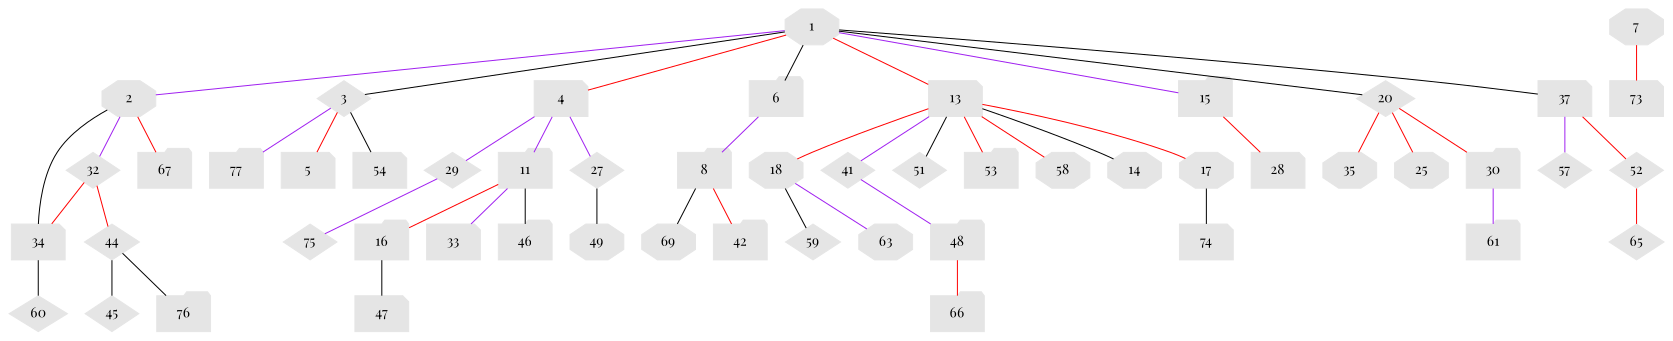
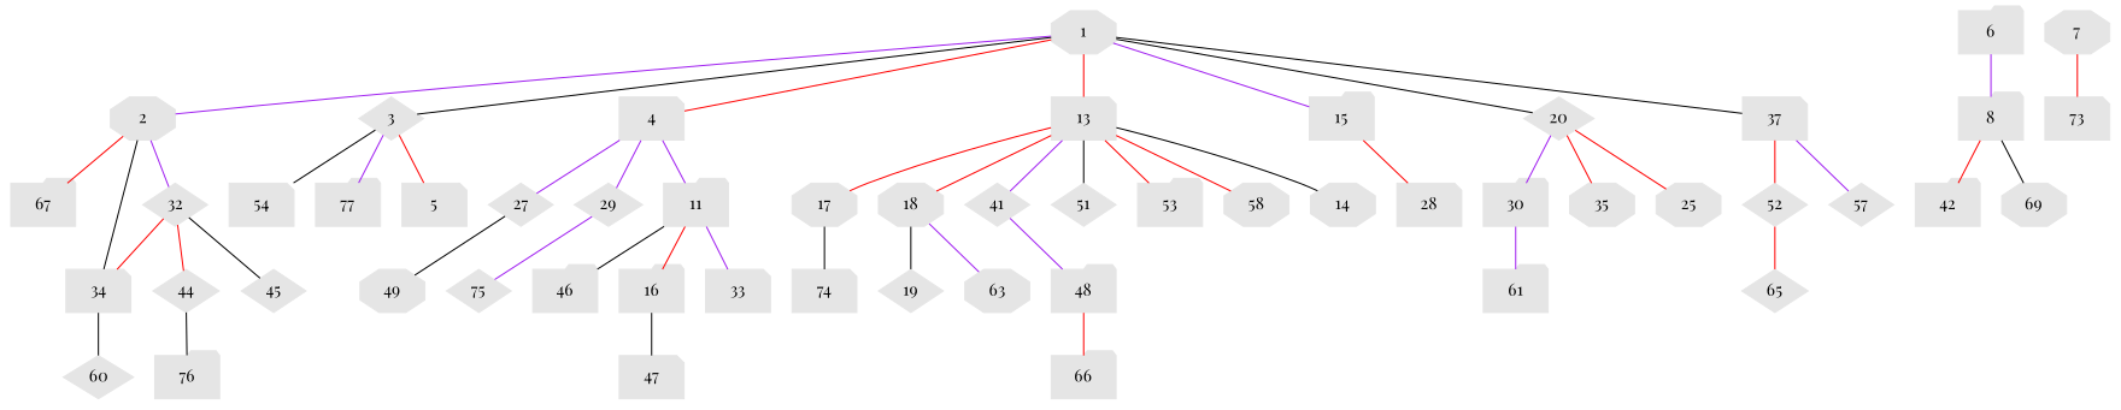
  graph {
    fontname="Playfair Display"
    node [color=gray90 fontname="Playfair Display" shape=diamond style=filled]
    edge [color=red fontname="Playfair Display"]
    1 [shape=octagon super="+12"]
    2 [shape=octagon super="+38"]
    3 [super="+39"]
    4 [shape=note super="+9"]
    6 [shape=folder super="+22"]
    13 [shape=note super="+40"]
    15 [shape=folder super="+21"]
    20
    37 [shape=note super="+43"]
    32 [super="+55"]
    67 [shape=folder]
    34 [shape=note]
    5 [shape=note]
    54 [shape=note]
    77 [shape=folder]
    11 [shape=folder]
    27 [super="+50"]
    29
    8 [shape=folder super="+10"]
    14 [shape=octagon]
    17 [shape=octagon]
    18 [shape=octagon super="+31"]
    41 [super="+72"]
    51 [super="+71"]
    53 [shape=folder]
    58 [shape=octagon]
    28 [shape=note super="+69"]
    25 [shape=octagon]
    30 [shape=folder super="+35"]
    n30 [label=35 shape=octagon super="+70"]
    52
    57
    7 [shape=octagon super="+26"]
    73 [shape=note]
    44 [super="+59"]
    16 [shape=folder super="+23"]
    33 [shape=note super="+56"]
    46 [shape=folder]
    49 [shape=octagon]
    75
    76 [shape=folder]
    42 [shape=folder]
    n43 [label=69 shape=octagon]
    47 [shape=note]
    74 [shape=note]
-   19 [super="+24" label=59]
+   19 [super="+24"]
    63 [shape=octagon super="+64"]
    48 [shape=folder]
    61 [shape=folder]
    60
    45
    65 [super="+68"]
    66 [shape=folder]
    1 -- 2 [color=purple]
    1 -- 3 [color=black]
    1 -- 4
-   1 -- 6 [color=black]
    1 -- 13
    1 -- 15 [color=purple]
    1 -- 20 [color=black]
    1 -- 37 [color=black]
    2 -- 32 [color=purple]
    2 -- 67
    2 -- 34 [color=black]
    3 -- 5
    3 -- 54 [color=black]
    3 -- 77 [color=purple]
    4 -- 11 [color=purple]
    4 -- 27 [color=purple]
    4 -- 29 [color=purple]
    6 -- 8 [color=purple]
    13 -- 14 [color=black]
    13 -- 17
    13 -- 18
    13 -- 41 [color=purple]
    13 -- 51 [color=black]
    13 -- 53
    13 -- 58
    15 -- 28
    20 -- 25
-   20 -- 30
+   20 -- 30 [color=purple]
    20 -- n30
    37 -- 52
    37 -- 57 [color=purple]
    32 -- 34
    32 -- 44
    34 -- 60 [color=black]
    11 -- 16
    11 -- 33 [color=purple]
    11 -- 46 [color=black]
    27 -- 49 [color=black]
    29 -- 75 [color=purple]
    8 -- 42
    8 -- n43 [color=black]
    17 -- 74 [color=black]
    18 -- 19 [color=black]
    18 -- 63 [color=purple]
    41 -- 48 [color=purple]
    30 -- 61 [color=purple]
    52 -- 65
    7 -- 73
    44 -- 76 [color=black]
-   44 -- 45 [color=black]
+   32 -- 45 [color=black]
    16 -- 47 [color=black]
    48 -- 66
  }
